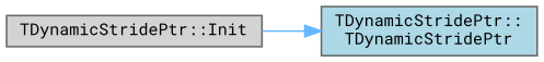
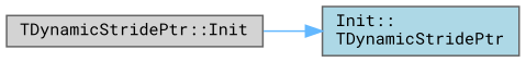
  digraph {
    rankdir=LR
    fontname="Roboto Mono"
    node [fontname="Roboto Mono" fontsize=10 shape=box style=filled]
    n1 [color=gray40 fillcolor=lightgrey fontcolor=black height=0.2 label="TDynamicStridePtr::Init" width=0.4]
-   n2 [color=grey40 fillcolor=lightblue height=0.2 label="TDynamicStridePtr::\lTDynamicStridePtr" width=0.4]
+   n2 [color=grey40 fillcolor=lightblue height=0.2 label="Init::\lTDynamicStridePtr" width=0.4]
    n1 -> n2 [color=steelblue1 fontname="Roboto Mono" fontsize=10 labelfontname=Helvetica labelfontsize=10 style=solid]
  }
